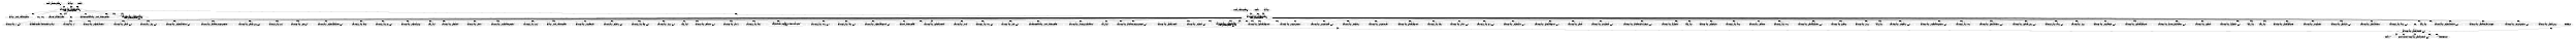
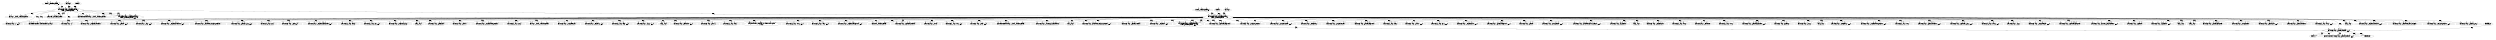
  digraph {
    n1 [label="(Call,strcmp(*argv, \"--gamma-threshold\") == 0)"]
    n2 [label="(Literal,0)"]
    n3 [label="(ControlStructure,if (strcmp(*argv, \"--gamma-threshold\") == 0))"]
-   n4 [label="(MethodReturn,int)"]
+   n4 [label="(Identifier,int)"]
    n5 [label="(Call,strncmp(*argv, \"--transform-enable=\",\n sizeof \"--transform-enable\"))"]
    n6 [label="(Call,5+*argv)"]
    n7 [label="(Call,strcmp(*argv, \"--nogamma-threshold\") == 0)"]
    n8 [label="(Call,strcmp(*argv, \"--calculations-follow-bit-depth\"))"]
    n9 [label="(Call,strcmp(*argv, \"--use-input-precision\") == 0)"]
    n10 [label="(Call,strcmp(*argv, \"--gamma-16-to-8\"))"]
    n11 [label="(Call,strcmp(*argv, \"--nogamma-transform\"))"]
    n12 [label="(Call,strcmp(*argv, \"--gamma\") == 0)"]
    n13 [label="(Call,strcmp(*argv, \"--log8\") == 0)"]
    n14 [label="(Call,strcmp(*argv, \"--nogamma-transform\") == 0)"]
    n15 [label="(Call,strcmp(*argv, \"--calculations-use-input-precision\"))"]
    n16 [label="(Call,strcmp(*argv, \"--gamma-16-to-8\") == 0)"]
    n17 [label="(Call,strcmp(5+*argv, \"pc8\"))"]
    n18 [label="(Call,strncmp(*argv, \"--option=\", 9))"]
    n19 [label="(Call,strcmp(*argv, \"--nogamma-alpha-mode\") == 0)"]
    n20 [label="(Call,strcmp(5+*argv, \"calc16\"))"]
    n21 [label="(Call,strcmp(5+*argv, \"pc8\") == 0)"]
    n22 [label="(Call,strcmp(*argv, \"--nogamma-16-to-8\"))"]
    n23 [label="(Call,5+*argv)"]
    n24 [label="(Call,strcmp(*argv, \"--gamma-sbit\"))"]
    n25 [label="(Call,strcmp(*argv, \"--sbitlow\"))"]
    n26 [label="(Call,strcmp(*argv, \"--use-calculation-precision\"))"]
    n27 [label="(Call,strcmp(5+*argv, \"pc16\"))"]
    n28 [label="(Call,*argv + sizeof \"--transform-enable\")"]
    n29 [label="(Call,strcmp(*argv, \"--use-update-info\"))"]
    n30 [label="(Call,safecat(command, sizeof command, cp, *argv))"]
    n31 [label="(Call,strcmp(*argv, \"--expand16\") == 0)"]
    n32 [label="(Call,strcmp(5+*argv, \"calc8\") == 0)"]
    n33 [label="(Call,strcmp(*argv, \"--log16\") == 0)"]
    n34 [label="(Call,5+*argv)"]
    n35 [label="(Call,strcmp(*argv, \"--exhaustive\") == 0)"]
    n36 [label="(Call,strncmp(*argv, \"--max\", 5))"]
    n37 [label="(Call,strcmp(5+*argv, \"abs8\"))"]
    n38 [label="(Call,fprintf(stderr, \"pngvalid: %s: unknown 'max' option\n\", *argv))"]
    n39 [label="(Call,strcmp(5+*argv, \"out16\") == 0)"]
    n40 [label="(Call,strcmp(5+*argv, \"abs8\") == 0)"]
    n41 [label="(Call,strcmp(*argv, \"--nogamma-background\") == 0)"]
    n42 [label="(Call,sizeof \"--transform-enable\")"]
    n43 [label="(Call,strcmp(*argv, \"--nogamma-threshold\"))"]
    n44 [label="(Call,strcmp(*argv, \"--touch\"))"]
    n45 [label="(Call,strcmp(5+*argv, \"out8\") == 0)"]
    n46 [label="(Call,strcmp(*argv, \"--touch\") == 0)"]
    n47 [label="(Call,transform_enable(*argv + sizeof \"--transform-enable\"))"]
    n48 [label="(Call,strcmp(*argv, \"--assume-16-bit-calculations\"))"]
    n49 [label="(Call,5+*argv)"]
    n50 [label="(Call,strcmp(*argv, \"--calculations-use-input-precision\") == 0)"]
    n51 [label="(Call,strcmp(*argv, \"--gamma-threshold\"))"]
    n52 [label="(Call,strcmp(*argv, \"--nogamma\") == 0)"]
    n53 [label="(Call,strncmp(*argv, \"--transform-enable=\",\n sizeof \"--transform-enable\") == 0)"]
    n54 [label="(Call,strcmp(*argv, \"--nogamma-background\"))"]
    n55 [label="(Call,strcmp(*argv, \"--use-input-precision\"))"]
    n56 [label="(Call,strcmp(*argv, \"--progressive-read\") == 0)"]
    n57 [label="(Call,strcmp(*argv, \"--noexpand16\"))"]
    n58 [label="(Call,strcmp(*argv, \"--progressive-read\"))"]
    n59 [label="(Call,strcmp(*argv, \"--gamma-background\"))"]
    n60 [label="(Call,strcmp(5+*argv, \"calc8\"))"]
    n61 [label="(Call,strcmp(*argv, \"--sbitlow\") == 0)"]
    n62 [label="(Call,strcmp(5+*argv, \"pc16\") == 0)"]
    n63 [label="(Call,strcmp(*argv, \"--nogamma-sbit\") == 0)"]
    n64 [label="(Call,strcmp(*argv, \"--gamma-background\") == 0)"]
    n65 [label="(Call,strcmp(*argv, \"--gamma\"))"]
    n66 [label="(Call,strcmp(*argv, \"--more-gammas\") == 0)"]
    n67 [label="(Call,strcmp(*argv, \"--calculations-follow-bit-depth\") == 0)"]
    n68 [label="(Call,strcmp(*argv, \"--all-gammas\"))"]
    n69 [label="(Call,5+*argv)"]
    n70 [label="(Call,strcmp(*argv, \"-v\") == 0)"]
    n71 [label="(Call,strcmp(*argv, \"--nogamma-sbit\"))"]
    n72 [label="(Call,strcmp(5+*argv, \"abs16\"))"]
    n73 [label="(Call,strcmp(*argv, \"--exhaustive\"))"]
    n74 [label="(Call,strcmp(5+*argv, \"out16\"))"]
    n75 [label="(Call,strcmp(*argv, \"--gamma-alpha-mode\") == 0)"]
    n76 [label="(Call,strcmp(*argv, \"-v\"))"]
    n77 [label="(Call,strcmp(*argv, \"--expand16\"))"]
    n78 [label="(Call,strcmp(*argv, \"--log16\"))"]
    n79 [label="(Call,5+*argv)"]
    n80 [label="(Call,strcmp(*argv, \"--noexpand16\") == 0)"]
    n81 [label="(Call,strcmp(*argv, \"--use-calculation-precision\") == 0)"]
    n82 [label="(Call,strcmp(5+*argv, \"out8\"))"]
    n83 [label="(Call,strcmp(*argv, \"--gamma-transform\") == 0)"]
    n84 [label="(Call,strcmp(*argv, \"--nogamma-16-to-8\") == 0)"]
    n85 [label="(Call,strcmp(5+*argv, \"calc16\") == 0)"]
    n86 [label="(Call,strcmp(*argv, \"--log8\"))"]
    n87 [label="(Call,strcmp(*argv, \"--use-update-info\") == 0)"]
    n88 [label="(Call,strcmp(*argv, \"--nogamma-alpha-mode\"))"]
    n89 [label="(Call,strcmp(*argv, \"--assume-16-bit-calculations\") == 0)"]
    n90 [label="(Call,strcmp(*argv, \"--nogamma\"))"]
    n91 [label="(Call,strcmp(*argv, \"--all-gammas\") == 0)"]
    n92 [label="(Call,5+*argv)"]
    n93 [label="(Call,5+*argv)"]
    n94 [label="(Call,strcmp(*argv, \"--gamma-alpha-mode\"))"]
    n95 [label="(Call,strcmp(*argv, \"--more-gammas\"))"]
    n96 [label="(Call,strcmp(*argv, \"--gamma-sbit\") == 0)"]
    n97 [label="(Call,strcmp(*argv, \"--gamma-transform\"))"]
    n98 [label="(Call,strcmp(5+*argv, \"abs16\") == 0)"]
    n99 [label="(Call,strncmp(*argv, \"--transform-disable=\",\n sizeof \"--transform-disable\"))"]
    n100 [label="(Call,sizeof \"--transform-disable\")"]
    n101 [label="(Call,transform_disable(*argv + sizeof \"--transform-disable\"))"]
    n102 [label="(Call,strncmp(*argv, \"--transform-disable=\",\n sizeof \"--transform-disable\") == 0)"]
    n103 [label="(Call,*argv + sizeof \"--transform-disable\")"]
    n104 [label="(Literal,\"--transform-enable=\")"]
    n105 [label="(Literal,0)"]
    n106 [label="(Literal,\"--transform-disable=\")"]
    n107 [label="(Identifier,pm)"]
    n108 [label="(Call,*argv)"]
    n109 [label="(Call,*argv)"]
    n110 [label="(Literal,0)"]
    n1 -> n2 [label="CFG: "]
    n1 -> n3 [label="AST: "]
    n1 -> n4 [label="DDG: "]
    n1 -> n4 [label="DDG: "]
    n2 -> n1 [label="AST: "]
    n5 -> n1 [label="DDG: "]
    n5 -> n6 [label="DDG: "]
    n5 -> n7 [label="DDG: "]
    n5 -> n8 [label="DDG: "]
    n5 -> n9 [label="DDG: "]
    n5 -> n10 [label="DDG: "]
    n5 -> n11 [label="DDG: "]
    n5 -> n12 [label="DDG: "]
    n5 -> n13 [label="DDG: "]
    n5 -> n14 [label="DDG: "]
    n5 -> n15 [label="DDG: "]
    n5 -> n16 [label="DDG: "]
    n5 -> n17 [label="DDG: "]
    n5 -> n18 [label="DDG: "]
    n5 -> n19 [label="DDG: "]
    n5 -> n20 [label="DDG: "]
    n5 -> n21 [label="DDG: "]
    n5 -> n22 [label="DDG: "]
    n5 -> n23 [label="DDG: "]
    n5 -> n24 [label="DDG: "]
    n5 -> n25 [label="DDG: "]
    n5 -> n26 [label="DDG: "]
    n5 -> n27 [label="DDG: "]
    n5 -> n28 [label="DDG: "]
    n5 -> n29 [label="DDG: "]
    n5 -> n30 [label="DDG: "]
    n5 -> n31 [label="DDG: "]
    n5 -> n32 [label="DDG: "]
    n5 -> n33 [label="DDG: "]
    n5 -> n34 [label="DDG: "]
    n5 -> n35 [label="DDG: "]
    n5 -> n36 [label="DDG: "]
    n5 -> n37 [label="DDG: "]
    n5 -> n38 [label="DDG: "]
    n5 -> n39 [label="DDG: "]
    n5 -> n40 [label="DDG: "]
    n5 -> n41 [label="DDG: "]
    n5 -> n42 [label="CFG: "]
    n5 -> n43 [label="DDG: "]
    n5 -> n44 [label="DDG: "]
    n5 -> n45 [label="DDG: "]
    n5 -> n46 [label="DDG: "]
    n5 -> n47 [label="DDG: "]
    n5 -> n48 [label="DDG: "]
    n5 -> n49 [label="DDG: "]
    n5 -> n50 [label="DDG: "]
    n5 -> n51 [label="DDG: "]
    n5 -> n52 [label="DDG: "]
    n5 -> n53 [label="AST: "]
    n5 -> n53 [label="DDG: "]
    n5 -> n53 [label="DDG: "]
    n5 -> n54 [label="DDG: "]
    n5 -> n55 [label="DDG: "]
    n5 -> n56 [label="DDG: "]
    n5 -> n57 [label="DDG: "]
    n5 -> n58 [label="DDG: "]
    n5 -> n59 [label="DDG: "]
    n5 -> n60 [label="DDG: "]
    n5 -> n61 [label="DDG: "]
    n5 -> n62 [label="DDG: "]
    n5 -> n63 [label="DDG: "]
    n5 -> n64 [label="DDG: "]
    n5 -> n65 [label="DDG: "]
    n5 -> n66 [label="DDG: "]
    n5 -> n67 [label="DDG: "]
    n5 -> n68 [label="DDG: "]
    n5 -> n69 [label="DDG: "]
    n5 -> n70 [label="DDG: "]
    n5 -> n71 [label="DDG: "]
    n5 -> n72 [label="DDG: "]
    n5 -> n73 [label="DDG: "]
    n5 -> n74 [label="DDG: "]
    n5 -> n75 [label="DDG: "]
    n5 -> n76 [label="DDG: "]
    n5 -> n77 [label="DDG: "]
    n5 -> n78 [label="DDG: "]
    n5 -> n79 [label="DDG: "]
    n5 -> n80 [label="DDG: "]
    n5 -> n81 [label="DDG: "]
    n5 -> n82 [label="DDG: "]
    n5 -> n83 [label="DDG: "]
    n5 -> n84 [label="DDG: "]
    n5 -> n85 [label="DDG: "]
    n5 -> n86 [label="DDG: "]
    n5 -> n87 [label="DDG: "]
    n5 -> n88 [label="DDG: "]
    n5 -> n89 [label="DDG: "]
    n5 -> n90 [label="DDG: "]
    n5 -> n91 [label="DDG: "]
    n5 -> n92 [label="DDG: "]
    n5 -> n93 [label="DDG: "]
    n5 -> n94 [label="DDG: "]
    n5 -> n95 [label="DDG: "]
    n5 -> n96 [label="DDG: "]
    n5 -> n97 [label="DDG: "]
    n5 -> n98 [label="DDG: "]
    n42 -> n5 [label="AST: "]
    n51 -> n1 [label="AST: "]
    n99 -> n5 [label="DDG: "]
    n99 -> n30 [label="DDG: "]
    n99 -> n70 [label="DDG: "]
    n99 -> n76 [label="DDG: "]
    n99 -> n100 [label="CFG: "]
    n99 -> n101 [label="DDG: "]
    n99 -> n102 [label="AST: "]
    n99 -> n102 [label="DDG: "]
    n99 -> n102 [label="DDG: "]
    n99 -> n103 [label="DDG: "]
    n100 -> n99 [label="AST: "]
    n104 -> n5 [label="AST: "]
    n105 -> n5 [label="CFG: "]
    n106 -> n99 [label="AST: "]
    n107 -> n1 [label="CFG: "]
    n108 -> n99 [label="AST: "]
    n109 -> n5 [label="AST: "]
    n110 -> n99 [label="CFG: "]
  }
